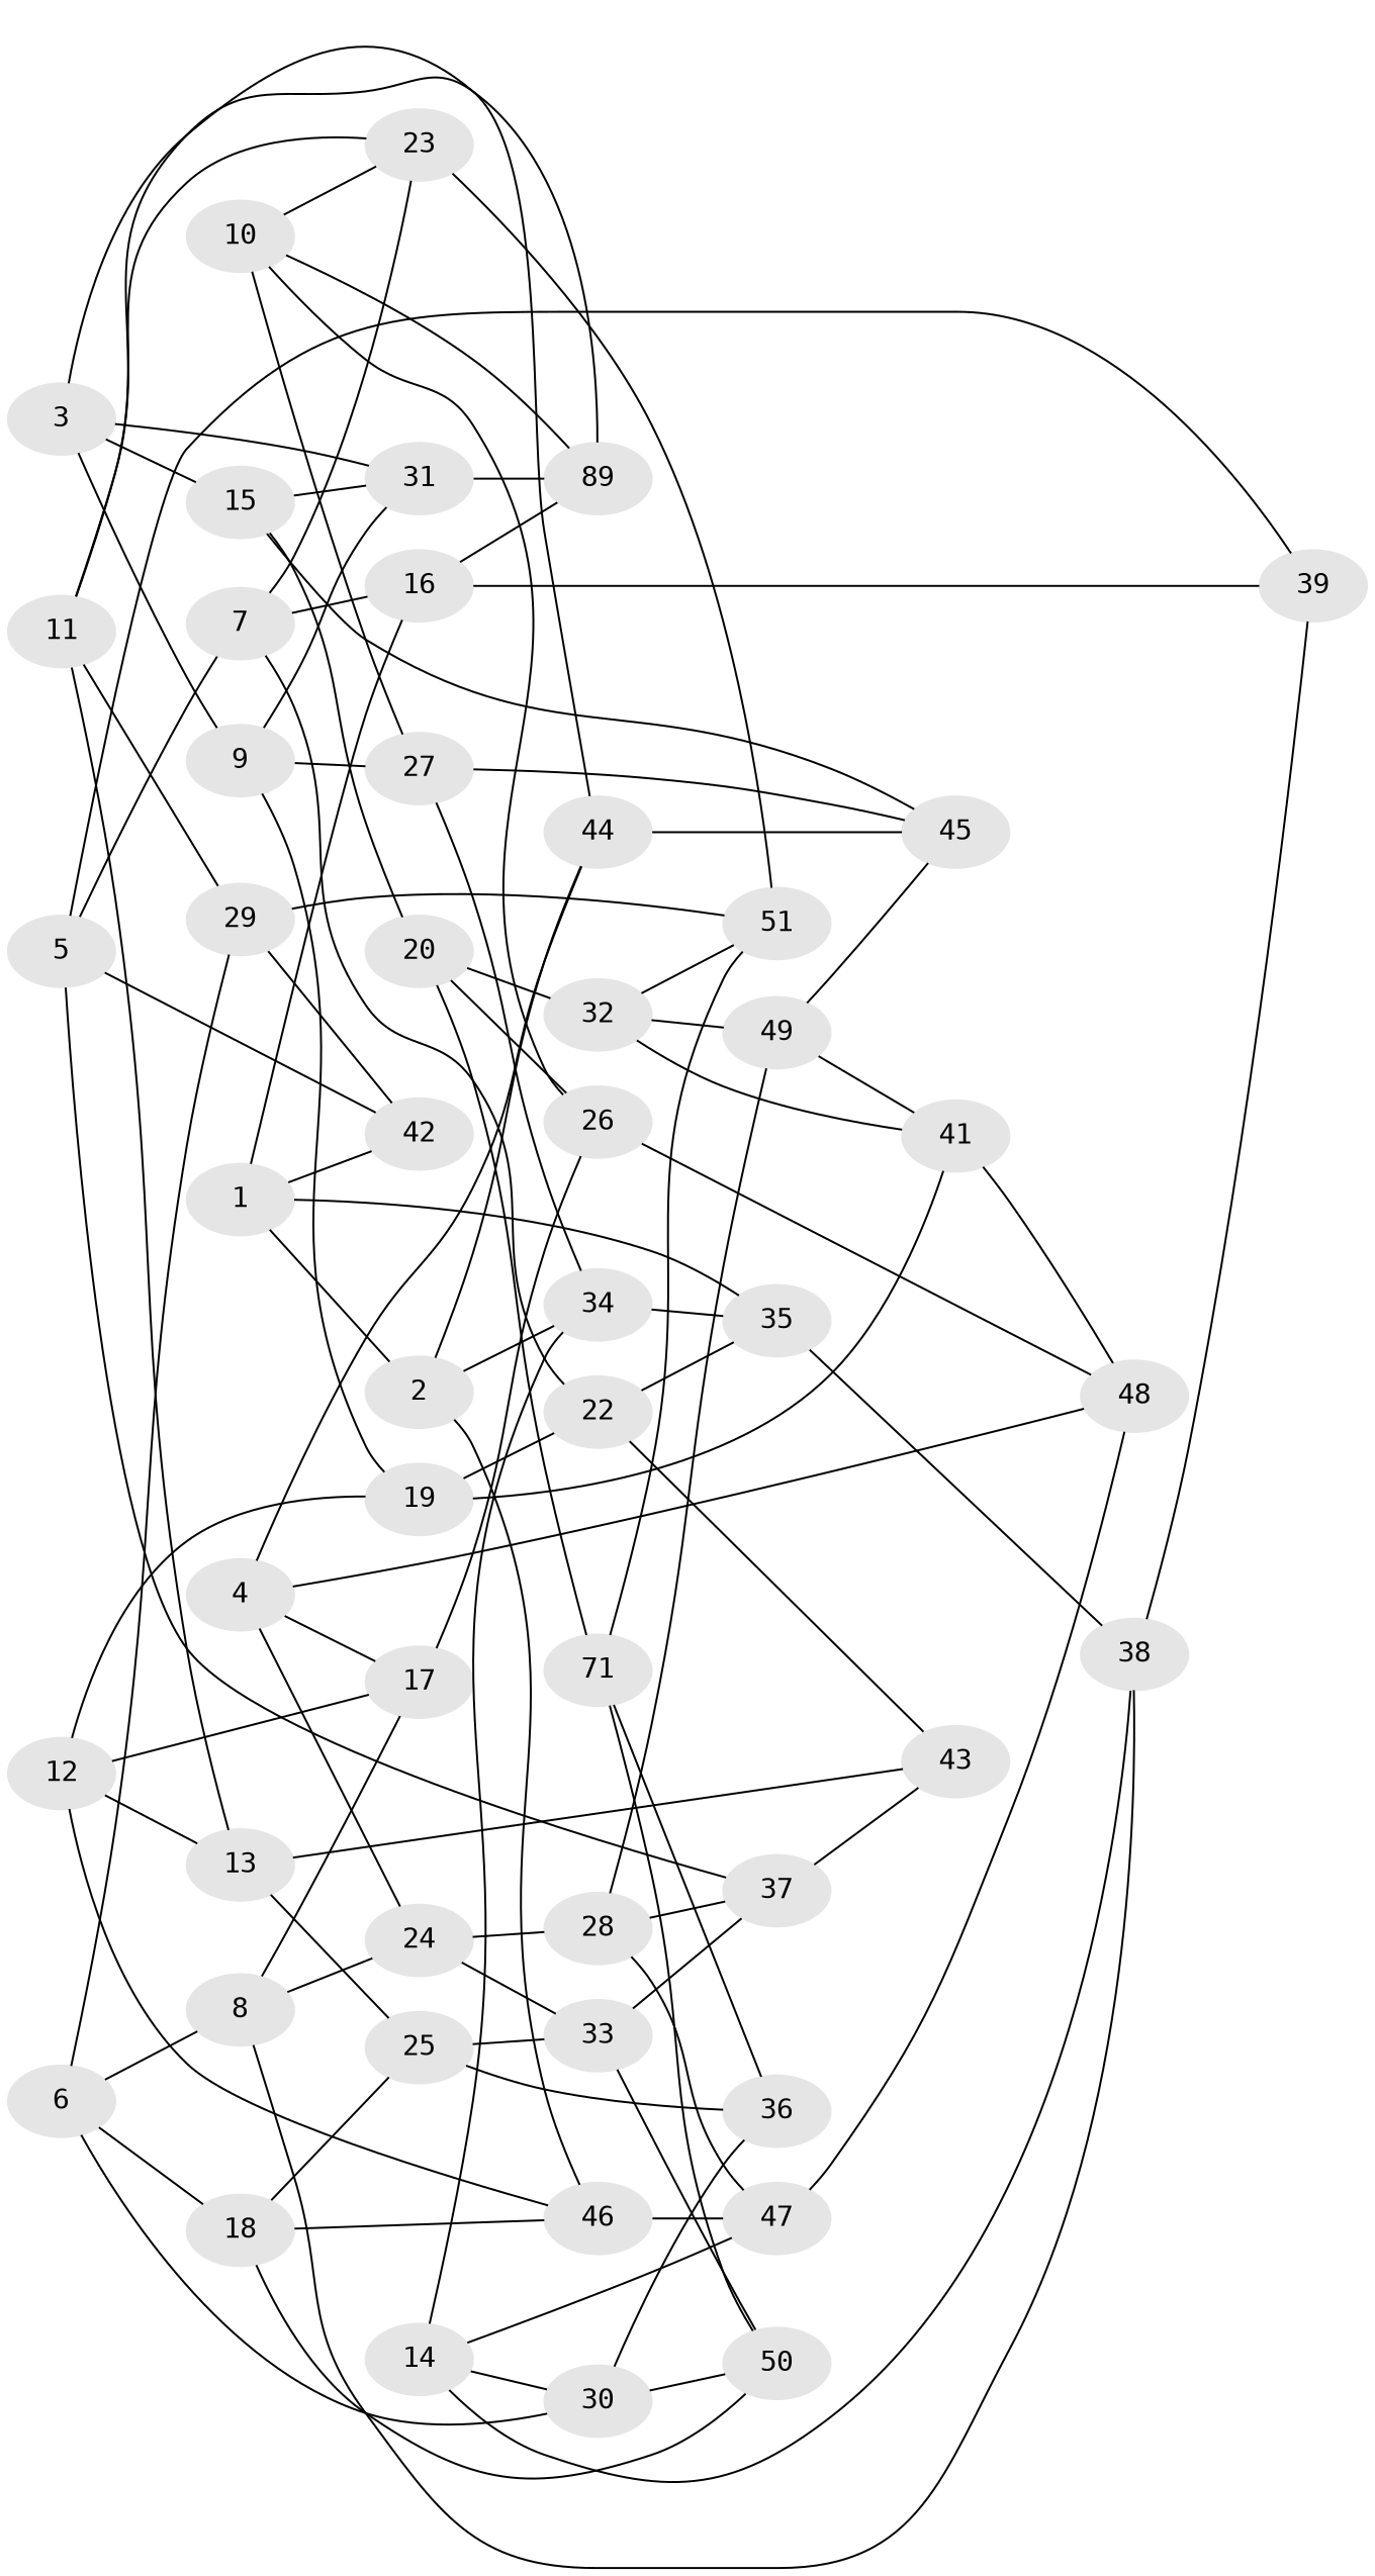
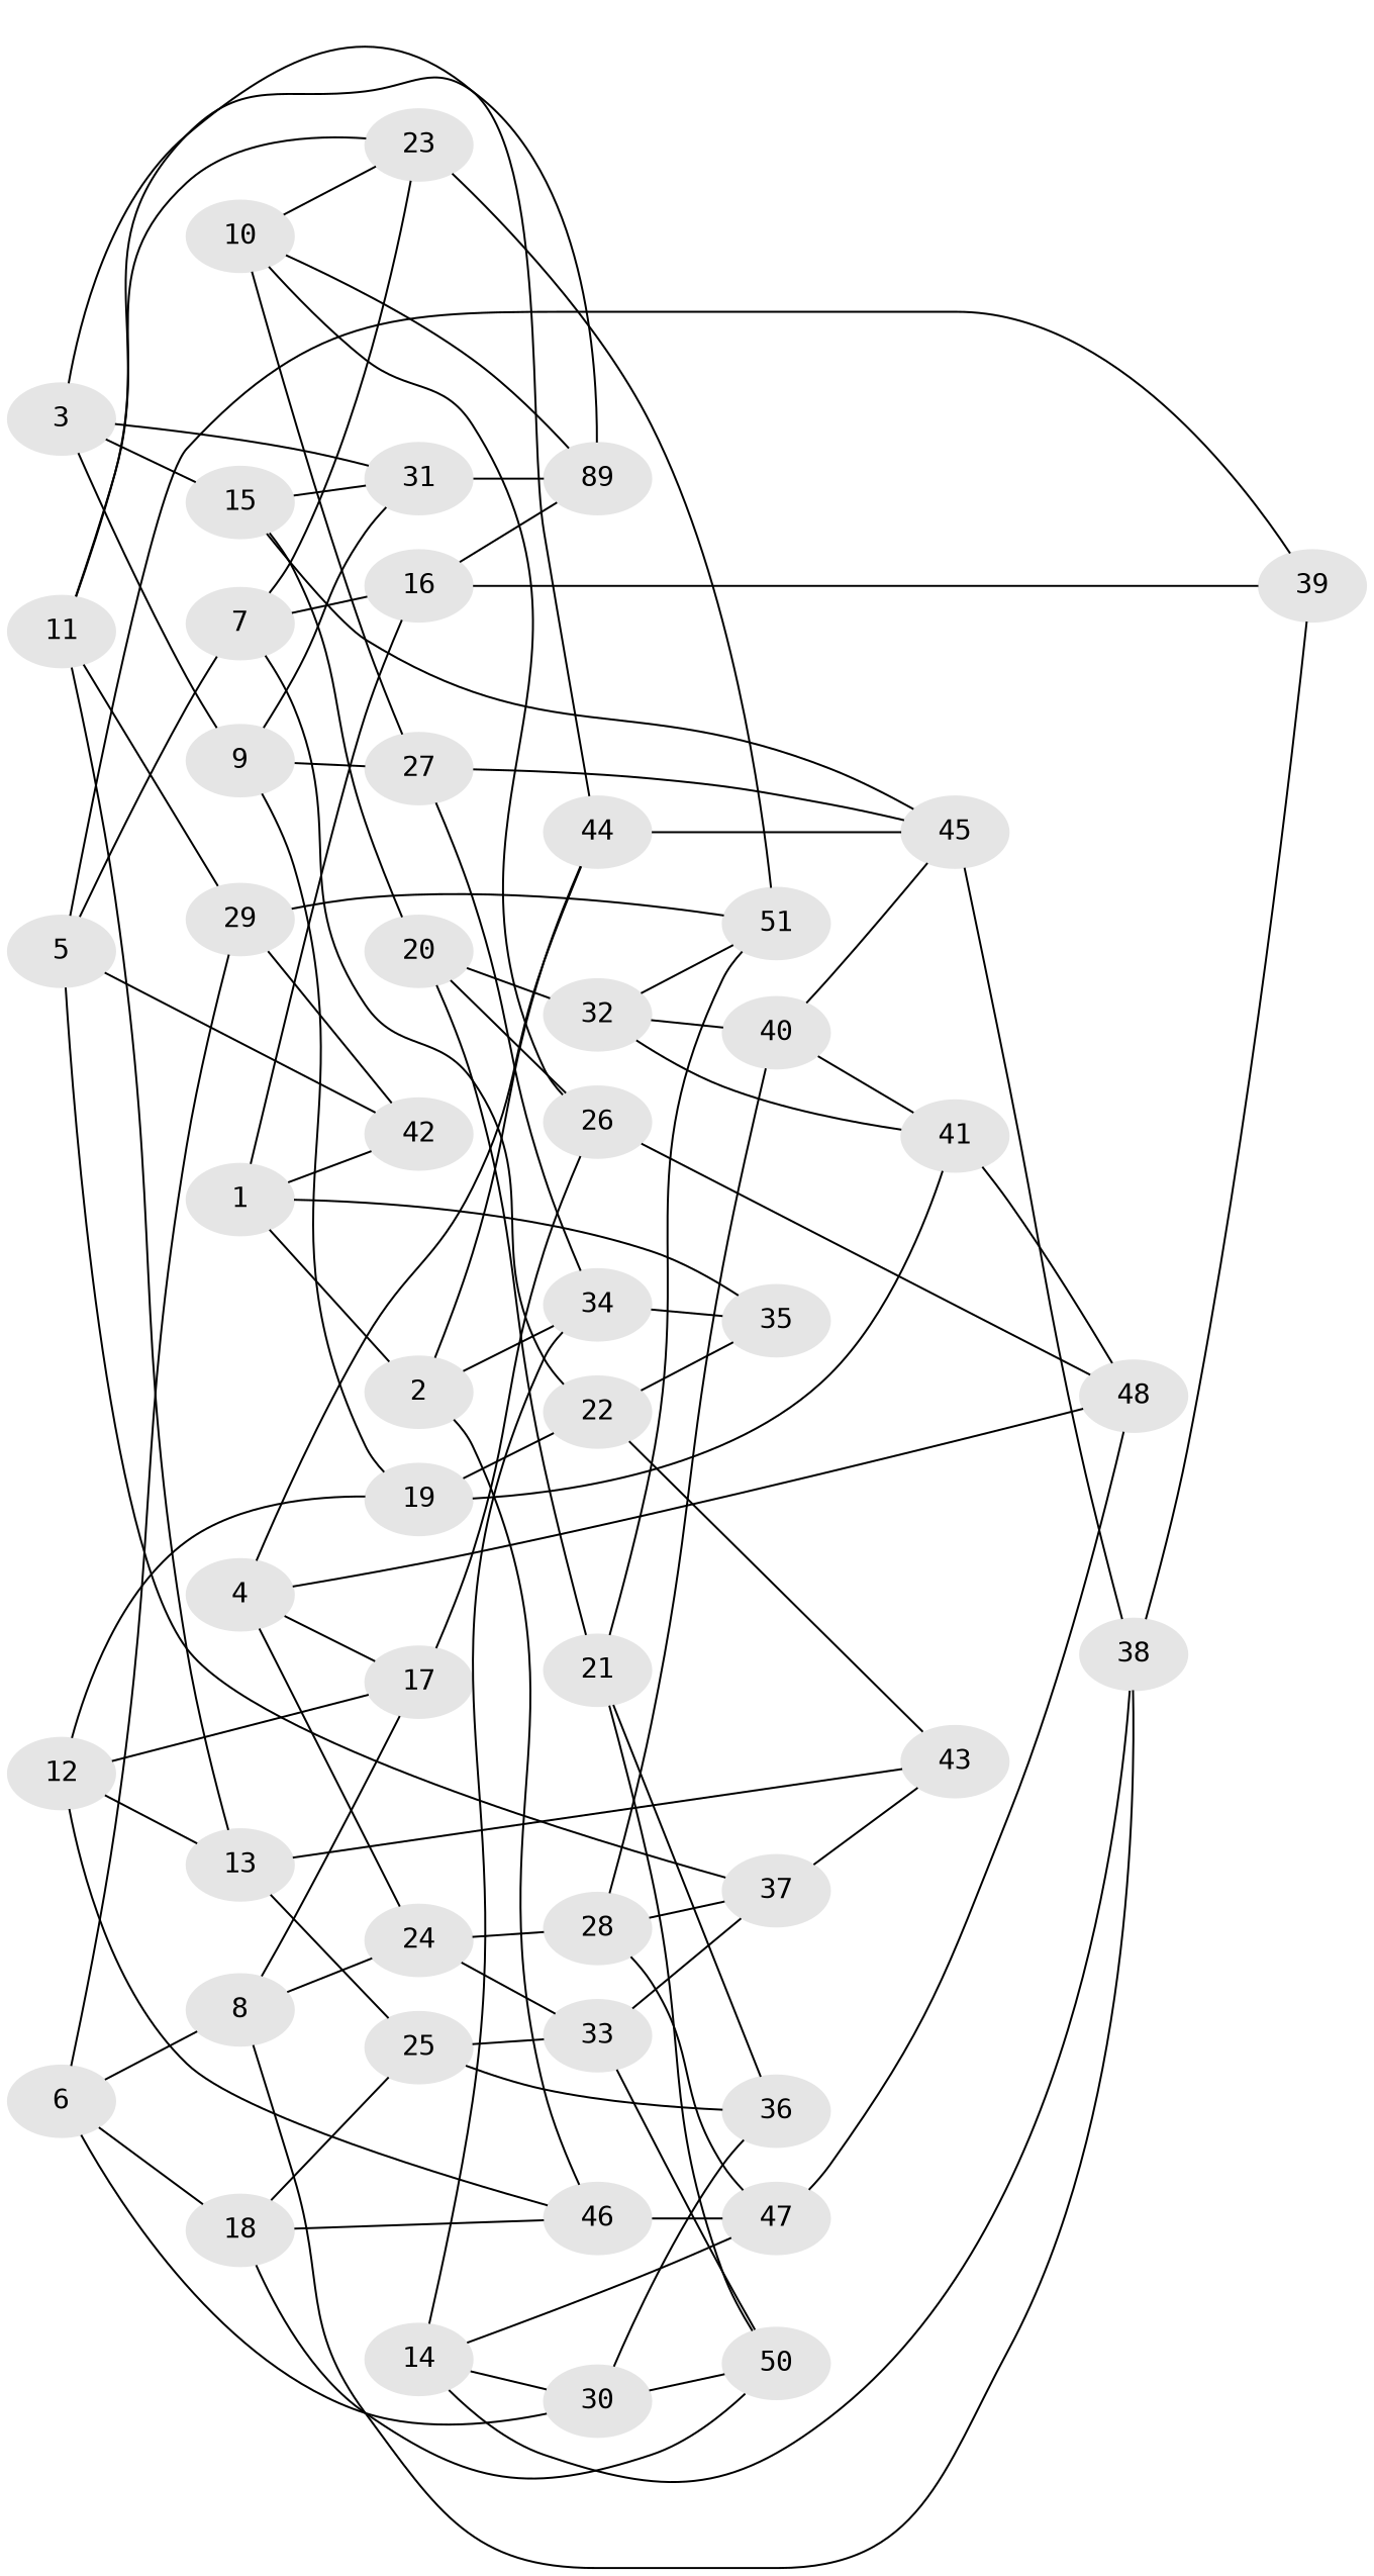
  graph {
    fontname="DejaVu Sans Mono"
    rankdir=LR
    node [color=gray90 fontname="DejaVu Sans Mono" style=filled]
    edge [fontname="DejaVu Sans Mono"]
    1
    2
    16
    35
    42
    34
    44
    46
    39
    n10 [label=89]
    38
    45
    47
    3
    9
    15
    31
    19
    27
    20
    4
    17
    24
    48
    26
    28
    33
    5
    7
    37
    22
    23
    43
    6
    8
    18
    29
    30
    25
    50
    51
    36
    41
    10
    11
    13
    12
    14
-   21 [label=71]
+   21
    32
-   40 [label=49]
+   40
    1 -- 2
    1 -- 16
    1 -- 35
    1 -- 42
    2 -- 34
    2 -- 44
    2 -- 46
    16 -- 39
    16 -- n10
-   35 -- 38
+   45 -- 38
    34 -- 35
    44 -- 45
    46 -- 47
    38 -- 39
    47 -- 48
    3 -- 44
    3 -- 9
    3 -- 15
    3 -- 31
    9 -- 31
    9 -- 19
    9 -- 27
    15 -- 45
    15 -- 31
    15 -- 20
    31 -- n10
    19 -- 22
    19 -- 41
    27 -- 34
    27 -- 45
    20 -- 26
    20 -- 21
    20 -- 32
    4 -- 44
    4 -- 17
    4 -- 24
    4 -- 48
    17 -- 26
    24 -- 28
    24 -- 33
    26 -- 48
    28 -- 47
    28 -- 37
    28 -- 40
    33 -- 37
    33 -- 50
    5 -- 42
    5 -- 39
    5 -- 7
    5 -- 37
    7 -- 16
    7 -- 22
    7 -- 23
    37 -- 43
    22 -- 35
    22 -- 43
    23 -- 51
    6 -- 8
    6 -- 18
    6 -- 29
    6 -- 30
    8 -- 38
    8 -- 17
    8 -- 24
    18 -- 46
    18 -- 25
    18 -- 50
    29 -- 42
    29 -- 51
    30 -- 50
    30 -- 36
    25 -- 33
    25 -- 36
    41 -- 48
    10 -- n10
    10 -- 27
    10 -- 26
    10 -- 23
    11 -- n10
    11 -- 23
    11 -- 29
    11 -- 13
    13 -- 43
    13 -- 25
    12 -- 46
    12 -- 19
    12 -- 17
    12 -- 13
    14 -- 34
    14 -- 38
    14 -- 47
    14 -- 30
    21 -- 50
    21 -- 51
    21 -- 36
    32 -- 51
    32 -- 41
    32 -- 40
    40 -- 45
    40 -- 41
  }
